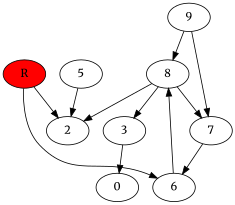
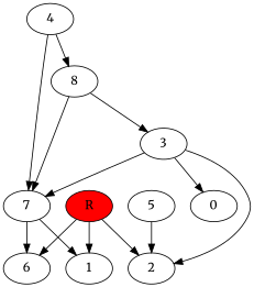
  digraph {
    fontname=Merriweather
    node [fontname=Merriweather]
    edge [fontname=Merriweather]
    5
    2
    7
+   1
    6
    3
    n7 [label=0]
-   4 [label=9]
+   4
    8
    R [fillcolor="#ff0000" style=filled]
    5 -> 2
+   7 -> 1
    7 -> 6
-   6 -> 8
+   3 -> 7
    3 -> n7
    4 -> 7
    4 -> 8
-   8 -> 2
+   3 -> 2
    8 -> 7
    8 -> 3
    R -> 2
+   R -> 1
    R -> 6
  }
